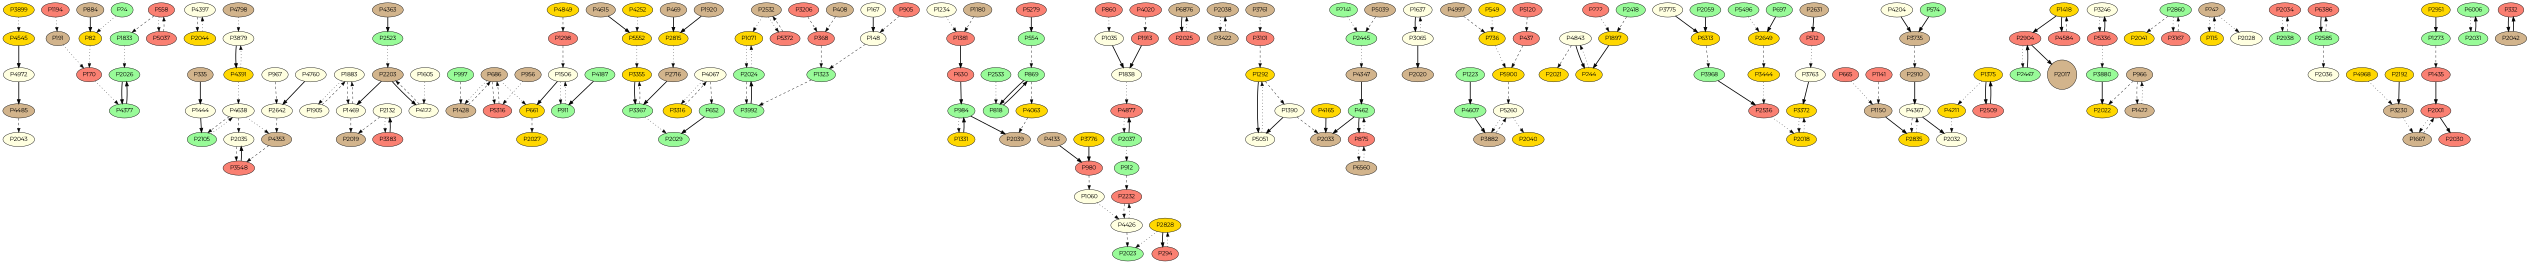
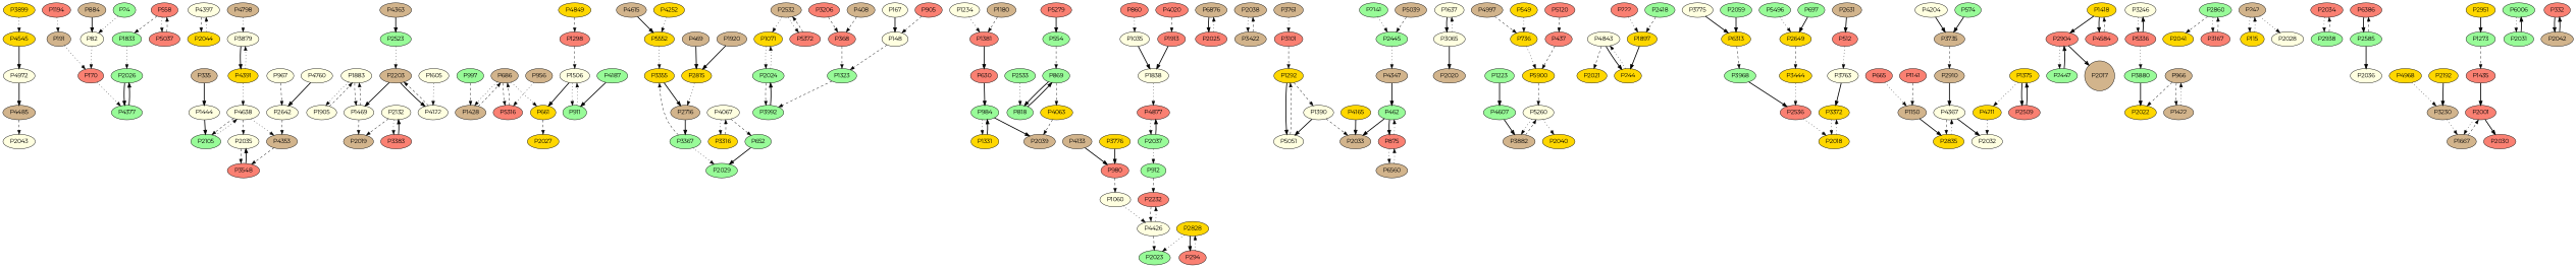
  digraph {
    fontname=Montserrat
    node [fillcolor=tan fontname=Montserrat style=filled]
    edge [fontname=Montserrat style=dotted]
    P4545 [fillcolor=gold]
    P4972 [fillcolor=lightyellow]
    P4485
    P2043 [fillcolor=lightyellow]
    P2026 [fillcolor=palegreen]
    P4377 [fillcolor=palegreen]
    P4397 [fillcolor=lightyellow]
    P2044 [fillcolor=gold]
    P4798
    P3879 [fillcolor=lightyellow]
    P4391 [fillcolor=gold]
    P4638 [fillcolor=lightyellow]
    P1883 [fillcolor=lightyellow]
    P1469 [fillcolor=lightyellow]
    P1905 [fillcolor=lightyellow]
    P2019
    P686
    P1428
    P661 [fillcolor=gold]
    P5316 [fillcolor=salmon]
    P2027 [fillcolor=gold]
    P4615
    P5552 [fillcolor=gold]
    P3355 [fillcolor=gold]
    P3367 [fillcolor=palegreen]
    P3899 [fillcolor=gold]
    P2532
    P1071 [fillcolor=gold]
    P5372 [fillcolor=salmon]
    P2024 [fillcolor=palegreen]
    P3992 [fillcolor=palegreen]
    P4063 [fillcolor=gold]
    P2039
    P4877 [fillcolor=salmon]
    P2037 [fillcolor=palegreen]
    P912 [fillcolor=palegreen]
    P2232 [fillcolor=salmon]
    P4067 [fillcolor=lightyellow]
    P3316 [fillcolor=gold]
    P652 [fillcolor=palegreen]
    P2029 [fillcolor=palegreen]
    P997 [fillcolor=palegreen]
    P5279 [fillcolor=salmon]
    P554 [fillcolor=palegreen]
    P869 [fillcolor=palegreen]
    P818 [fillcolor=palegreen]
    P2105 [fillcolor=palegreen]
    P2035 [fillcolor=lightyellow]
    P4353
    P3548 [fillcolor=salmon]
    P2132 [fillcolor=lightyellow]
    P3383 [fillcolor=salmon]
    P860 [fillcolor=salmon]
    P1035 [fillcolor=lightyellow]
    P1838 [fillcolor=lightyellow]
    P2828 [fillcolor=gold]
    P2023 [fillcolor=palegreen]
    P294 [fillcolor=salmon]
    P368 [fillcolor=salmon]
    P1323 [fillcolor=palegreen]
    P6876
    P2025 [fillcolor=salmon]
    P2038
    P3422
    P3761
    P3101 [fillcolor=salmon]
    P1292 [fillcolor=gold]
    P5051 [fillcolor=lightyellow]
    P1390 [fillcolor=lightyellow]
    P1506 [fillcolor=lightyellow]
    P911 [fillcolor=palegreen]
    P4426 [fillcolor=lightyellow]
    P1637 [fillcolor=lightyellow]
    P3065 [fillcolor=lightyellow]
    P2020
    P2203
    P4122 [fillcolor=lightyellow]
    P4187 [fillcolor=palegreen]
    P469
    P2815 [fillcolor=gold]
    P2716
    P5900 [fillcolor=gold]
    P5260 [fillcolor=lightyellow]
    P3882
    P2040 [fillcolor=gold]
    P4843 [fillcolor=lightyellow]
    P2021 [fillcolor=gold]
    P244 [fillcolor=gold]
    P4133
    P980 [fillcolor=salmon]
    P1060 [fillcolor=lightyellow]
    P512 [fillcolor=salmon]
    P3763 [fillcolor=lightyellow]
    P3372 [fillcolor=gold]
    P2018 [fillcolor=gold]
    P4211 [fillcolor=gold]
    P2032 [fillcolor=lightyellow]
    P1913 [fillcolor=salmon]
    P1375 [fillcolor=gold]
    P2509 [fillcolor=salmon]
    P1418 [fillcolor=gold]
    P2904 [fillcolor=salmon]
    P4584 [fillcolor=salmon]
    P2447 [fillcolor=palegreen]
    P2017 [shape=circle]
    P736 [fillcolor=gold]
    P2910
    P4367 [fillcolor=lightyellow]
    P2835 [fillcolor=gold]
    P1298 [fillcolor=salmon]
    P170 [fillcolor=salmon]
    P222 [fillcolor=salmon]
    P1897 [fillcolor=gold]
    P167 [fillcolor=lightyellow]
    P148 [fillcolor=lightyellow]
    P3246 [fillcolor=lightyellow]
    P5336 [fillcolor=salmon]
    P3880 [fillcolor=palegreen]
    P2022 [fillcolor=gold]
    P2631
    P2041 [fillcolor=gold]
    P2860 [fillcolor=palegreen]
    P3167 [fillcolor=salmon]
    P2523 [fillcolor=palegreen]
    P630 [fillcolor=salmon]
    P984 [fillcolor=palegreen]
    P1331 [fillcolor=gold]
    P665 [fillcolor=salmon]
    P1150
    P2536 [fillcolor=salmon]
    P3968 [fillcolor=palegreen]
    P4165 [fillcolor=gold]
    P2033
    P6560
    P875 [fillcolor=salmon]
    P462 [fillcolor=palegreen]
    P1194 [fillcolor=salmon]
    P191
    P2642 [fillcolor=lightyellow]
    P4363
    P242
    P115 [fillcolor=gold]
    P2028 [fillcolor=lightyellow]
    P1920
    P1833 [fillcolor=palegreen]
    P1444 [fillcolor=lightyellow]
    P4020 [fillcolor=salmon]
    P2141 [fillcolor=palegreen]
    P2445 [fillcolor=palegreen]
    P4347
    P884
-   P82 [fillcolor=gold]
+   P82 [fillcolor=lightyellow]
    P2034 [fillcolor=salmon]
    P2938 [fillcolor=palegreen]
    P6386 [fillcolor=salmon]
    P2585 [fillcolor=palegreen]
    P2036 [fillcolor=lightyellow]
    P967 [fillcolor=lightyellow]
    P1234 [fillcolor=lightyellow]
    P1381 [fillcolor=salmon]
    P3775 [fillcolor=lightyellow]
    P6313 [fillcolor=gold]
    P1605 [fillcolor=lightyellow]
    P2418 [fillcolor=palegreen]
    P3206 [fillcolor=salmon]
    P2059 [fillcolor=palegreen]
    P2533 [fillcolor=palegreen]
    P966
    P1422
    P2001 [fillcolor=salmon]
    P1667
    P2030 [fillcolor=salmon]
    P6006 [fillcolor=palegreen]
    P2031 [fillcolor=palegreen]
    P5039
    P4997
    P335
    P437 [fillcolor=salmon]
    P4968 [fillcolor=gold]
    P3230
    P558 [fillcolor=salmon]
    P5037 [fillcolor=salmon]
    P905 [fillcolor=salmon]
    P1141 [fillcolor=salmon]
    P24 [fillcolor=palegreen]
    P1435 [fillcolor=salmon]
    P408
    P332 [fillcolor=salmon]
    P2042
    P2649 [fillcolor=gold]
    P5496 [fillcolor=palegreen]
    P3444 [fillcolor=gold]
    P1180
    P4849 [fillcolor=gold]
    P2192 [fillcolor=gold]
    P5120 [fillcolor=salmon]
    P2951 [fillcolor=gold]
    P1273 [fillcolor=palegreen]
    P1223 [fillcolor=palegreen]
    P4607 [fillcolor=palegreen]
    P4204 [fillcolor=lightyellow]
    P3735
    P956
    P697 [fillcolor=palegreen]
    P3776 [fillcolor=gold]
    P4760 [fillcolor=lightyellow]
    P549 [fillcolor=gold]
    P574 [fillcolor=palegreen]
    P4252 [fillcolor=gold]
    P4545 -> P4972 [style=bold]
    P4972 -> P4485 [style=bold]
    P4485 -> P2043 [style=dashed]
    P2026 -> P4377 [style=bold]
    P4377 -> P2026 [style=bold]
    P4397 -> P2044 [style=dashed]
    P2044 -> P4397
    P4798 -> P3879
    P3879 -> P4391 [style=bold]
    P4391 -> P3879
    P4391 -> P4638
    P4638 -> P2105 [style=dashed]
    P4638 -> P2035 [style=dashed]
    P4638 -> P4353
    P1883 -> P1469 [style=dashed]
    P1883 -> P1905
    P1469 -> P1883 [style=dashed]
    P1469 -> P2019 [style=dashed]
    P1905 -> P1883 [style=dashed]
    P686 -> P1428
    P686 -> P661
    P686 -> P5316 [style=dashed]
    P1428 -> P686 [style=dashed]
    P661 -> P2027 [style=dashed]
    P5316 -> P686 [style=dashed]
    P4615 -> P5552 [style=bold]
    P5552 -> P3355
-   P3355 -> P3367 [style=bold]
+   P3355 -> P2716 [style=bold]
    P3367 -> P3355 [style=dashed]
    P3367 -> P2029
    P3899 -> P4545
    P2532 -> P1071
    P2532 -> P5372
    P1071 -> P2024
    P5372 -> P2532 [style=dashed]
    P2024 -> P1071
    P2024 -> P3992 [style=dashed]
    P3992 -> P2024 [style=bold]
    P4063 -> P2039 [style=dashed]
    P4877 -> P2037
    P2037 -> P4877 [style=bold]
    P2037 -> P912
    P912 -> P2232 [style=dashed]
    P2232 -> P4426 [style=dashed]
    P4067 -> P3316
    P4067 -> P652 [style=dashed]
    P3316 -> P4067 [style=dashed]
    P652 -> P2029 [style=bold]
    P997 -> P1428 [style=dashed]
    P5279 -> P554 [style=bold]
    P554 -> P869 [style=dashed]
    P869 -> P4063 [style=dashed]
    P869 -> P818 [style=bold]
    P818 -> P869 [style=bold]
    P2105 -> P4638
    P2035 -> P3548 [style=dashed]
    P4353 -> P3548 [style=dashed]
    P3548 -> P2035 [style=bold]
    P2132 -> P2019 [style=dashed]
    P2132 -> P3383
    P3383 -> P2132 [style=bold]
    P860 -> P1035
    P1035 -> P1838 [style=bold]
    P1838 -> P4877
    P2828 -> P2023
    P2828 -> P294 [style=bold]
    P294 -> P2828
    P368 -> P1323 [style=dashed]
    P1323 -> P3992 [style=dashed]
    P6876 -> P2025 [style=bold]
    P2025 -> P6876
    P2038 -> P3422
    P3422 -> P2038 [style=dashed]
    P3761 -> P3101
    P3101 -> P1292 [style=dashed]
    P1292 -> P5051 [style=bold]
    P1292 -> P1390 [style=dashed]
-   P5051 -> P1292
+   P5051 -> P1292 [style=dashed]
    P1390 -> P5051 [style=bold]
    P1390 -> P2033 [style=dashed]
    P1506 -> P661 [style=bold]
    P1506 -> P911
    P911 -> P1506
    P4426 -> P2232
    P4426 -> P2023 [style=dashed]
    P1637 -> P3065 [style=bold]
    P3065 -> P1637
    P3065 -> P2020 [style=bold]
    P2203 -> P1469 [style=bold]
    P2203 -> P4122 [style=bold]
    P4122 -> P2203 [style=dashed]
    P4187 -> P911 [style=bold]
    P469 -> P2815 [style=bold]
    P2815 -> P2716
    P2716 -> P3367 [style=bold]
    P5900 -> P5260 [style=dashed]
    P5260 -> P3882
    P5260 -> P2040
    P3882 -> P5260 [style=dashed]
    P4843 -> P2021 [style=dashed]
    P4843 -> P244 [style=bold]
    P244 -> P4843
    P4133 -> P980 [style=bold]
    P980 -> P1060 [style=dashed]
    P1060 -> P4426
    P512 -> P3763
    P3763 -> P3372 [style=bold]
    P3372 -> P2018
    P2018 -> P3372
    P4211 -> P2032
    P1913 -> P1838 [style=bold]
    P1375 -> P4211
    P1375 -> P2509 [style=bold]
    P2509 -> P1375 [style=bold]
    P1418 -> P2904 [style=bold]
    P1418 -> P4584 [style=bold]
    P2904 -> P2447
    P2904 -> P2017 [style=bold]
    P4584 -> P1418 [style=dashed]
    P2447 -> P2904 [style=bold]
    P736 -> P5900
    P2910 -> P4367 [style=bold]
    P4367 -> P2032 [style=bold]
    P4367 -> P2835 [style=dashed]
    P2835 -> P4367
    P1298 -> P1506 [style=dashed]
    P170 -> P4377
    P222 -> P1897
    P1897 -> P244 [style=bold]
    P167 -> P148 [style=bold]
    P148 -> P1323 [style=dashed]
    P3246 -> P5336
    P5336 -> P3246 [style=bold]
    P5336 -> P3880
    P3880 -> P2022 [style=bold]
    P2631 -> P512 [style=bold]
    P2860 -> P2041 [style=dashed]
    P2860 -> P3167
    P3167 -> P2860 [style=dashed]
    P2523 -> P2203
    P630 -> P984 [style=bold]
    P984 -> P2039 [style=bold]
    P984 -> P1331
    P1331 -> P984 [style=bold]
    P665 -> P1150
    P1150 -> P2835 [style=bold]
    P2536 -> P2018
    P3968 -> P2536 [style=bold]
    P4165 -> P2033 [style=bold]
    P6560 -> P875
    P875 -> P6560
    P875 -> P462
    P462 -> P2033 [style=bold]
    P462 -> P875 [style=bold]
    P1194 -> P191
    P191 -> P170
    P2642 -> P4353 [style=dashed]
    P4363 -> P2523 [style=bold]
    P242 -> P115
    P242 -> P2028
    P115 -> P242
    P1920 -> P2815 [style=bold]
    P1833 -> P2026
    P1444 -> P2105 [style=bold]
    P4020 -> P1913 [style=dashed]
    P2141 -> P2445
    P2445 -> P4347
    P4347 -> P462 [style=bold]
    P884 -> P82 [style=bold]
    P82 -> P170
    P2034 -> P2938
    P2938 -> P2034 [style=dashed]
    P6386 -> P2585 [style=bold]
    P2585 -> P6386 [style=dashed]
-   P2585 -> P2036 [style=dashed]
+   P2585 -> P2036 [style=bold]
    P967 -> P2642 [style=dashed]
    P1234 -> P1381
    P1381 -> P630 [style=bold]
    P3775 -> P6313 [style=bold]
    P6313 -> P3968 [style=dashed]
    P1605 -> P4122
    P2418 -> P1897 [style=dashed]
    P3206 -> P368 [style=dashed]
    P2059 -> P6313 [style=bold]
    P2533 -> P818
    P966 -> P2022 [style=dashed]
    P966 -> P1422 [style=dashed]
    P1422 -> P966
    P2001 -> P1667
    P2001 -> P2030 [style=bold]
    P1667 -> P2001 [style=dashed]
    P6006 -> P2031
    P2031 -> P6006 [style=bold]
    P5039 -> P2445 [style=dashed]
    P4997 -> P736 [style=dashed]
    P335 -> P1444 [style=bold]
    P437 -> P5900 [style=dashed]
    P4968 -> P3230
    P3230 -> P1667
    P558 -> P1833 [style=dashed]
    P558 -> P5037
    P5037 -> P558 [style=dashed]
    P905 -> P148 [style=dashed]
    P1141 -> P1150 [style=dashed]
    P24 -> P82
    P1435 -> P2001 [style=bold]
    P408 -> P368 [style=dashed]
    P332 -> P2042 [style=bold]
    P2042 -> P332 [style=bold]
    P2649 -> P3444 [style=dashed]
    P5496 -> P2649
    P3444 -> P2536
    P1180 -> P1381 [style=dashed]
    P4849 -> P1298 [style=dashed]
    P2192 -> P3230 [style=bold]
    P5120 -> P437 [style=dashed]
    P2951 -> P1273 [style=bold]
    P1273 -> P1435 [style=dashed]
    P1223 -> P4607 [style=bold]
    P4607 -> P3882 [style=bold]
    P4204 -> P3735 [style=bold]
    P3735 -> P2910 [style=dashed]
    P956 -> P5316
    P697 -> P2649 [style=bold]
    P3776 -> P980 [style=bold]
    P4760 -> P2642 [style=bold]
    P549 -> P736
    P574 -> P3735 [style=bold]
    P4252 -> P5552
  }
